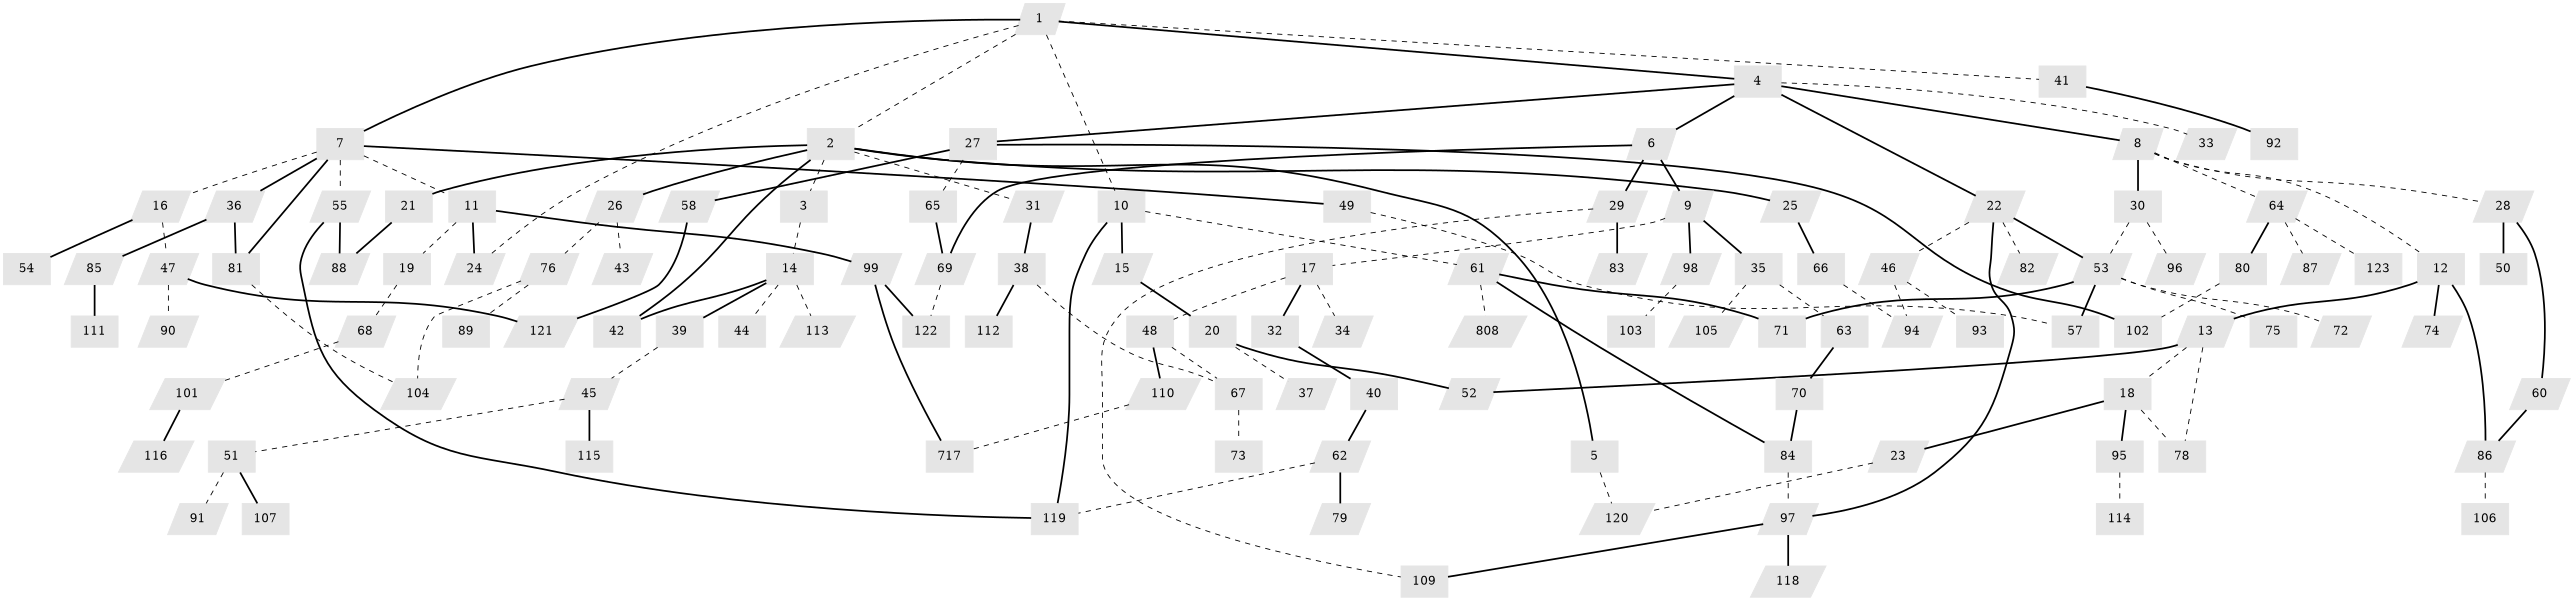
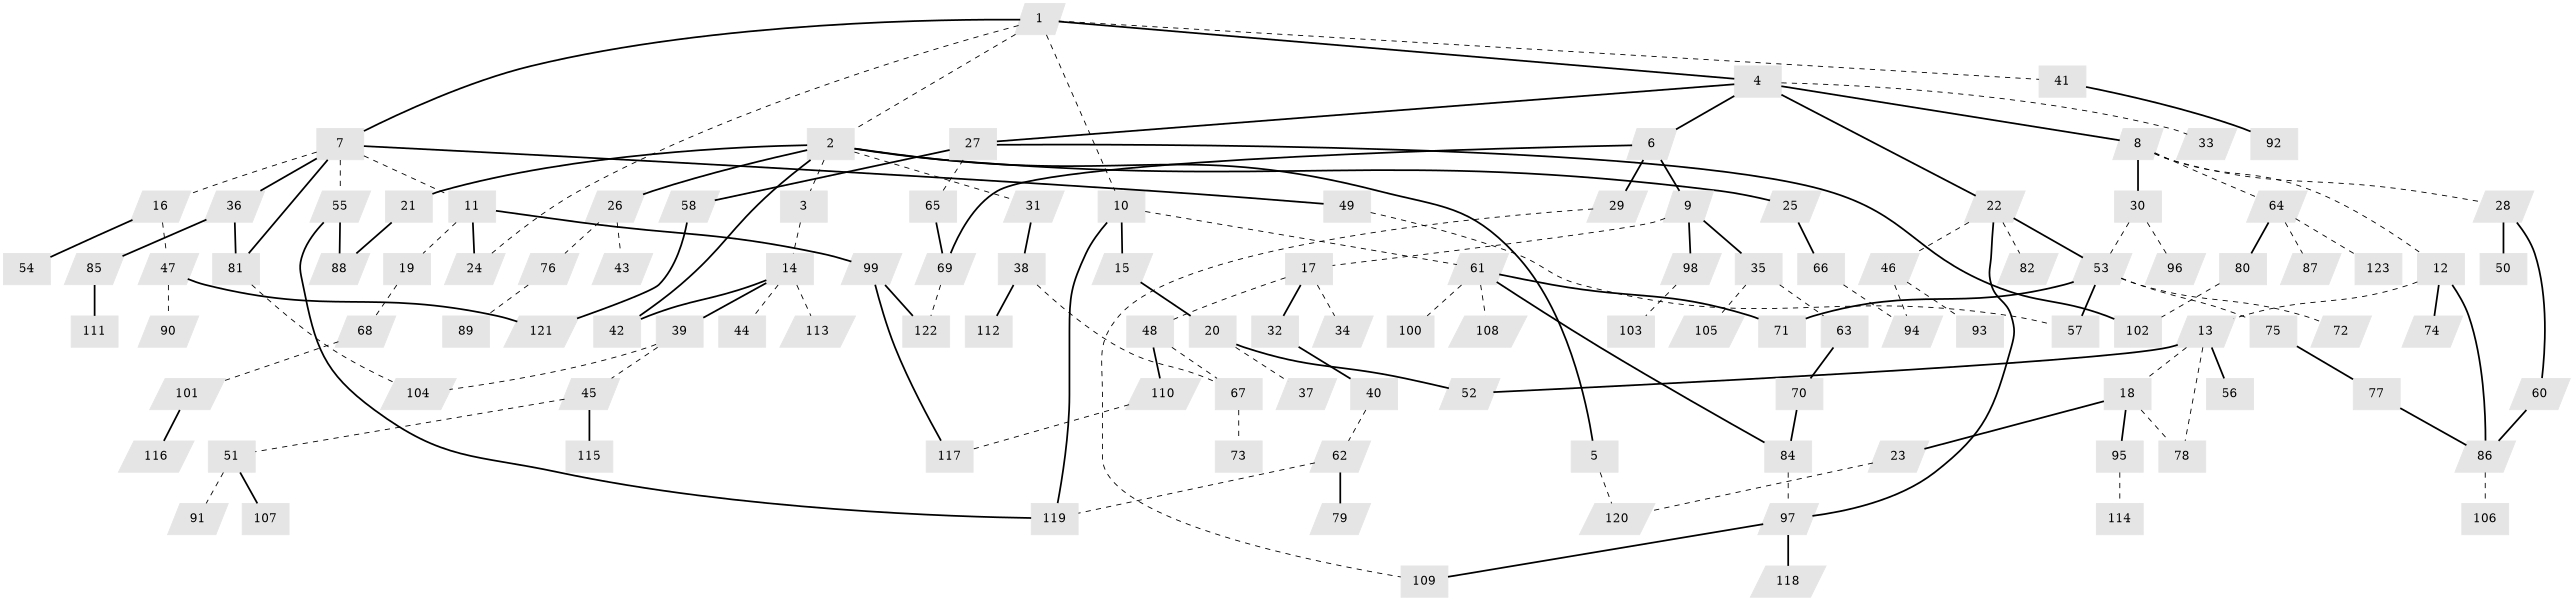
  graph {
    node [color=gray90 shape=box style=filled]
    edge [style=bold]
    1 [shape=parallelogram]
    2
    4
    7
    10
    24 [shape=parallelogram]
    41
    3
    5
    21
    25 [shape=parallelogram]
    26 [shape=parallelogram]
    31 [shape=parallelogram]
    42
    6 [shape=parallelogram]
    8 [shape=parallelogram]
    22 [shape=parallelogram]
    27
    33 [shape=parallelogram]
    11
    16 [shape=parallelogram]
    36 [shape=parallelogram]
    49
    55 [shape=parallelogram]
    81
    15 [shape=parallelogram]
    61 [shape=parallelogram]
    119
    92
    14
    120 [shape=parallelogram]
    88 [shape=parallelogram]
    66
    43 [shape=parallelogram]
    76 [shape=parallelogram]
    38
    39
    44
    113 [shape=parallelogram]
    9 [shape=parallelogram]
    29 [shape=parallelogram]
    69 [shape=parallelogram]
    12
    28 [shape=parallelogram]
    30
    64 [shape=parallelogram]
    46 [shape=parallelogram]
    53 [shape=parallelogram]
    82 [shape=parallelogram]
    97 [shape=parallelogram]
    58 [shape=parallelogram]
    65
    102
    17
    35
    98 [shape=parallelogram]
-   83 [shape=parallelogram]
    109
    122
    19
    99 [shape=parallelogram]
    47 [shape=parallelogram]
    54
    85 [shape=parallelogram]
    57
    104 [shape=parallelogram]
    13 [shape=parallelogram]
    74 [shape=parallelogram]
    86 [shape=parallelogram]
    50
    60 [shape=parallelogram]
    96 [shape=parallelogram]
    80
    87 [shape=parallelogram]
    123
    32
    34 [shape=parallelogram]
    48
    63
    105 [shape=parallelogram]
    103
    20
    71
    84
-   108 [shape=parallelogram label=808]
+   100
+   108 [shape=parallelogram]
    68 [shape=parallelogram]
-   117 [label=717]
+   117
    18
    52 [shape=parallelogram]
+   56
    78
    106
    23 [shape=parallelogram]
    95
    45 [shape=parallelogram]
    37 [shape=parallelogram]
    90 [shape=parallelogram]
    121 [shape=parallelogram]
    40
    67
    110 [shape=parallelogram]
    114
    101 [shape=parallelogram]
    93
    94 [shape=parallelogram]
    72 [shape=parallelogram]
    75
    118 [shape=parallelogram]
    89
    112
    62 [shape=parallelogram]
    70
    111
    73
    51
    115
    79 [shape=parallelogram]
    91 [shape=parallelogram]
    107
+   77
    116 [shape=parallelogram]
    1 -- 2 [style=dashed]
    1 -- 4
    1 -- 7
    1 -- 10 [style=dashed]
    1 -- 24 [style=dashed]
    1 -- 41 [style=dashed]
    2 -- 3 [style=dashed]
    2 -- 5
    2 -- 21
    2 -- 25
    2 -- 26
    2 -- 31 [style=dashed]
    2 -- 42
    4 -- 6
    4 -- 8
    4 -- 22
    4 -- 27
    4 -- 33 [style=dashed]
    7 -- 11 [style=dashed]
    7 -- 16 [style=dashed]
    7 -- 36
    7 -- 49
    7 -- 55 [style=dashed]
    7 -- 81
    10 -- 15
    10 -- 61 [style=dashed]
    10 -- 119
    41 -- 92
    3 -- 14 [style=dashed]
    5 -- 120 [style=dashed]
    21 -- 88
    25 -- 66
    26 -- 43 [style=dashed]
    26 -- 76 [style=dashed]
    31 -- 38
    6 -- 9
    6 -- 29
    6 -- 69
    8 -- 12 [style=dashed]
    8 -- 28 [style=dashed]
    8 -- 30
    8 -- 64 [style=dashed]
    22 -- 46 [style=dashed]
    22 -- 53
    22 -- 82 [style=dashed]
    22 -- 97
    27 -- 58
    27 -- 65 [style=dashed]
    27 -- 102
    11 -- 24
    11 -- 19 [style=dashed]
    11 -- 99
    16 -- 47 [style=dashed]
    16 -- 54
    36 -- 81
    36 -- 85
    49 -- 57 [style=dashed]
    55 -- 119
    55 -- 88
    81 -- 104 [style=dashed]
    15 -- 20
    61 -- 71
    61 -- 84
+   61 -- 100 [style=dashed]
    61 -- 108 [style=dashed]
    14 -- 42
    14 -- 39
    14 -- 44 [style=dashed]
    14 -- 113 [style=dashed]
    66 -- 94 [style=dashed]
    76 -- 89 [style=dashed]
    38 -- 67 [style=dashed]
    38 -- 112
-   76 -- 104 [style=dashed]
+   39 -- 104 [style=dashed]
    39 -- 45 [style=dashed]
    9 -- 17 [style=dashed]
    9 -- 35
    9 -- 98
-   29 -- 83
    29 -- 109 [style=dashed]
    69 -- 122 [style=dashed]
-   12 -- 13
+   12 -- 13 [style=dashed]
    12 -- 74
    12 -- 86
    28 -- 50
    28 -- 60
    30 -- 53 [style=dashed]
    30 -- 96 [style=dashed]
    64 -- 80
    64 -- 87 [style=dashed]
    64 -- 123 [style=dashed]
    46 -- 93 [style=dashed]
    46 -- 94 [style=dashed]
    53 -- 57
    53 -- 71
    53 -- 72 [style=dashed]
    53 -- 75 [style=dashed]
    97 -- 109
    97 -- 118
    58 -- 121
    65 -- 69
    17 -- 32
    17 -- 34 [style=dashed]
    17 -- 48 [style=dashed]
    35 -- 63 [style=dashed]
    35 -- 105 [style=dashed]
    98 -- 103 [style=dashed]
    19 -- 68 [style=dashed]
    99 -- 122
    99 -- 117
    47 -- 90 [style=dashed]
    47 -- 121
    85 -- 111
    13 -- 18 [style=dashed]
    13 -- 52
+   13 -- 56
    13 -- 78 [style=dashed]
    86 -- 106 [style=dashed]
    60 -- 86
    80 -- 102 [style=dashed]
    32 -- 40
    48 -- 67 [style=dashed]
    48 -- 110
    63 -- 70
    20 -- 52
    20 -- 37 [style=dashed]
    84 -- 97 [style=dashed]
    68 -- 101 [style=dashed]
    18 -- 78 [style=dashed]
    18 -- 23
    18 -- 95
    23 -- 120 [style=dashed]
    95 -- 114 [style=dashed]
    45 -- 51 [style=dashed]
    45 -- 115
-   40 -- 62
+   40 -- 62 [style=dashed]
    67 -- 73 [style=dashed]
    110 -- 117 [style=dashed]
    101 -- 116
+   75 -- 77
    62 -- 119 [style=dashed]
    62 -- 79
    70 -- 84
    51 -- 91 [style=dashed]
    51 -- 107
+   77 -- 86
  }
